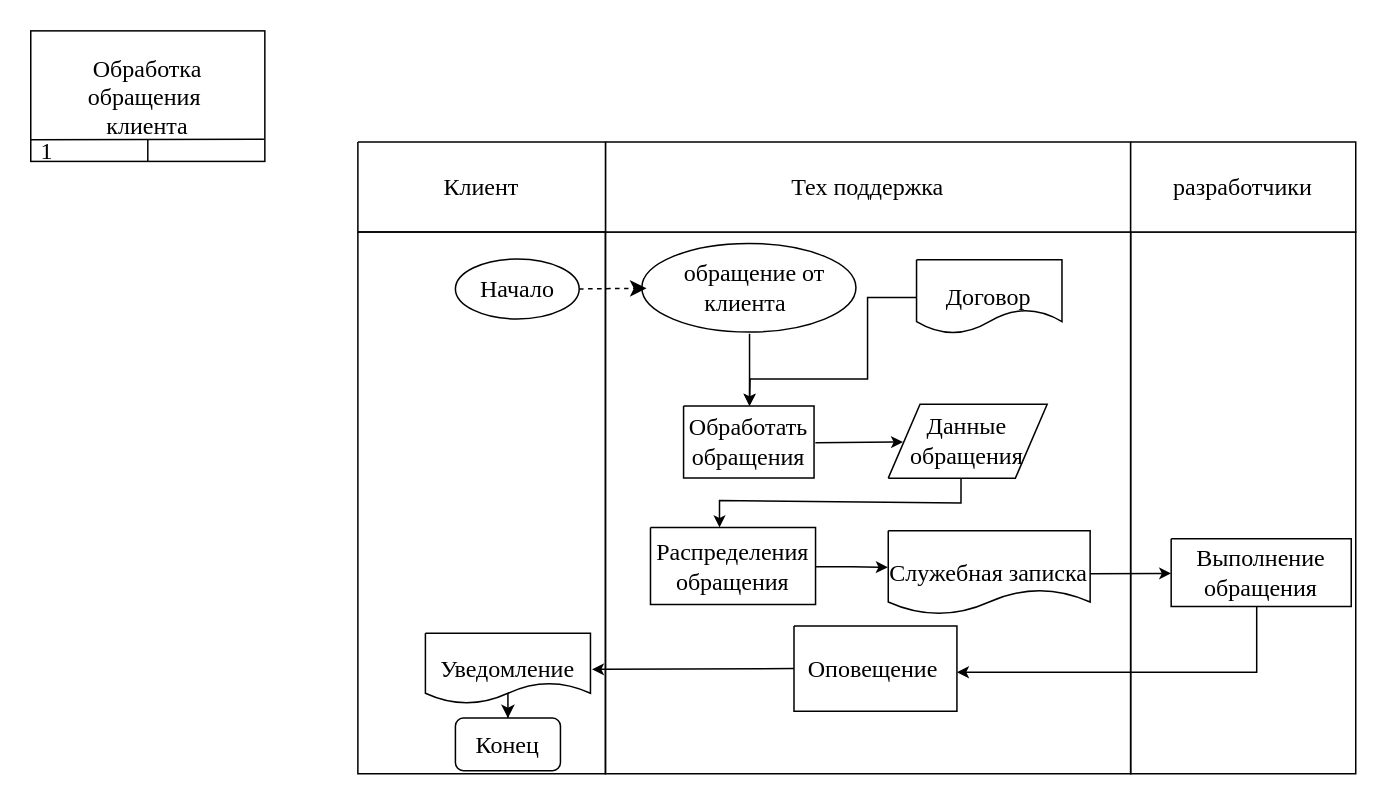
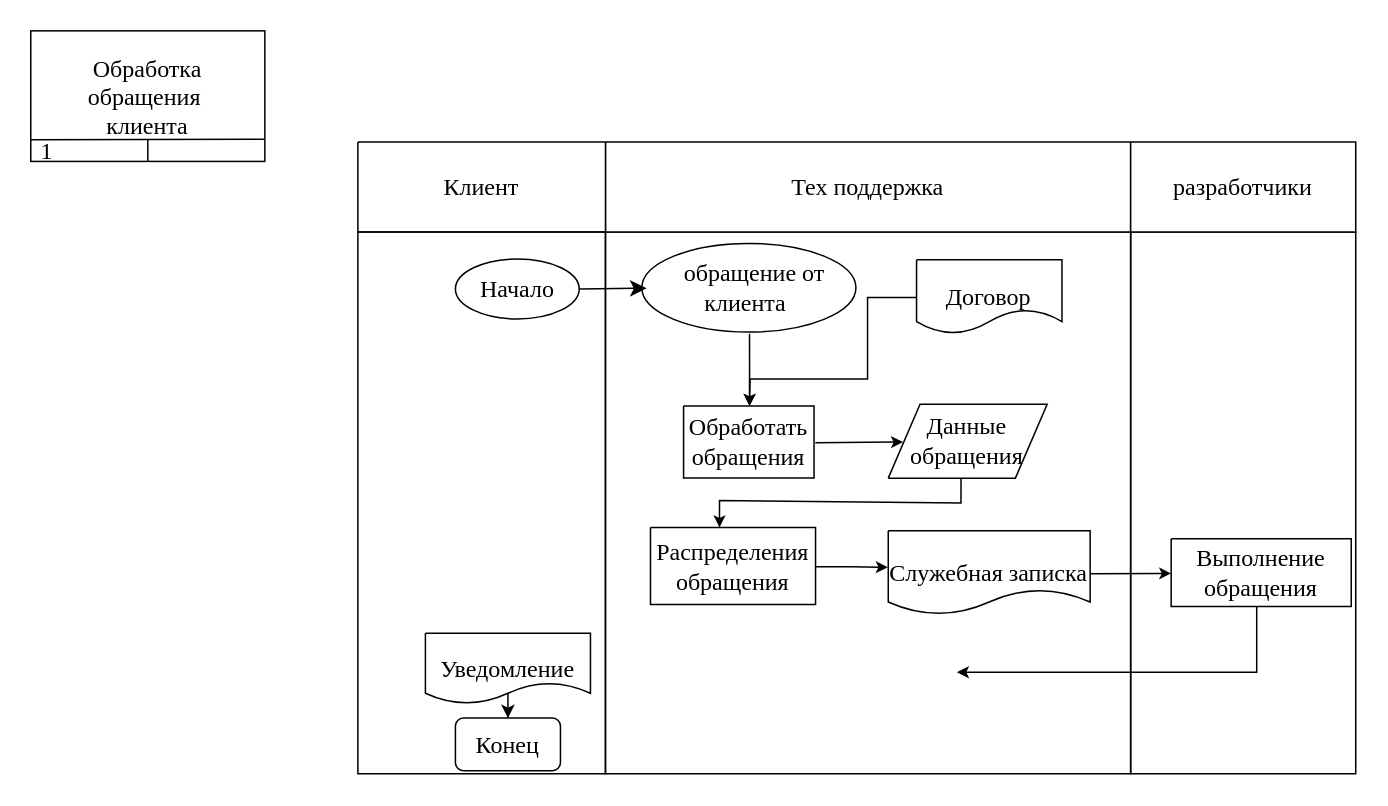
  <mxCell id="0" />
  <mxCell id="1" parent="0" />
  <mxCell id="2" value="" style="group;fontSize=16;fontFamily=Times New Roman;" parent="1" vertex="1" connectable="0"><mxGeometry x="20" y="20" width="156" height="87" as="geometry" /></mxCell>
  <mxCell id="3" value="&lt;span&gt;Обработка&lt;/span&gt;&lt;br&gt;&lt;span&gt;обращения&amp;nbsp;&lt;/span&gt;&lt;br&gt;&lt;span&gt;клиента&lt;/span&gt;" style="rounded=0;whiteSpace=wrap;html=1;fontSize=16;fontFamily=Times New Roman;" parent="2" vertex="1"><mxGeometry width="156" height="87" as="geometry" /></mxCell>
  <mxCell id="4" value="" style="endArrow=none;html=1;rounded=0;exitX=0;exitY=0.75;exitDx=0;exitDy=0;entryX=0.996;entryY=0.831;entryDx=0;entryDy=0;entryPerimeter=0;fontFamily=Times New Roman;fontSize=16;" parent="2" target="3" edge="1"><mxGeometry width="50" height="50" relative="1" as="geometry"><mxPoint y="72.5" as="sourcePoint" /><mxPoint x="130" y="72.5" as="targetPoint" /></mxGeometry></mxCell>
  <mxCell id="5" value="" style="endArrow=none;html=1;rounded=0;exitX=0.5;exitY=1;exitDx=0;exitDy=0;fontFamily=Times New Roman;fontSize=16;" parent="2" source="3" edge="1"><mxGeometry width="50" height="50" relative="1" as="geometry"><mxPoint x="156" y="101.5" as="sourcePoint" /><mxPoint x="78" y="72.5" as="targetPoint" /><Array as="points"><mxPoint x="78" y="72.5" /></Array></mxGeometry></mxCell>
  <mxCell id="6" value="1" style="text;html=1;align=center;verticalAlign=middle;whiteSpace=wrap;rounded=0;fontSize=16;fontFamily=Times New Roman;" parent="2" vertex="1"><mxGeometry x="10.4" y="79.75" as="geometry" /></mxCell>
  <mxCell id="7" value="" style="vsdxID=110000;fillColor=none;gradientColor=none;strokeColor=none;spacingTop=-3;spacingBottom=-3;spacingLeft=-3;spacingRight=-3;points=[];labelBackgroundColor=none;rounded=0;html=1;whiteSpace=wrap;fontFamily=Times New Roman;fontSize=16;" parent="1" vertex="1"><mxGeometry x="403" y="154" width="350" height="361" as="geometry" /></mxCell>
  <mxCell id="8" style="vsdxID=1;fillColor=none;gradientColor=none;shape=stencil(nZBRDoQgDERP03+WHsHFe5iISyOCQdT19kIaIxq//Jtp3zTpAFaTaUYNUkwx+F6v1EYD+AUpyRkdKCYFqACrzgf9C352LfuxyWRWg1/yhT/nRE5IsZWuZtCSK8CPeI0e/hF+jV7AJM4PO7KWCyr390bSiNtEtQM=);strokeColor=#000000;spacingTop=-3;spacingBottom=-3;spacingLeft=-3;spacingRight=-3;points=[];labelBackgroundColor=none;rounded=0;html=1;whiteSpace=wrap;fontFamily=Times New Roman;fontSize=16;" parent="7" vertex="1"><mxGeometry width="350" height="361" as="geometry" /></mxCell>
  <mxCell id="9" value="&lt;div&gt;&lt;font style=&quot;color: rgb(0, 0, 0); direction: ltr; letter-spacing: 0px; line-height: 120%; opacity: 1;&quot;&gt;&amp;nbsp; обращение от клиента&amp;nbsp;&lt;/font&gt;&lt;/div&gt;" style="verticalAlign=middle;align=center;overflow=width;vsdxID=3;fillColor=#ffffff;gradientColor=none;shape=stencil(jZLdDoIwDIWfZrdka6PEa8T3MDJkERkZoOPtZekIG/h313an/XaaMsy66txKBrzrjb7Jpyr6iuGRAaimkkb1U8QwZ5iV2sir0UNTUN6endJFd/1wEyz1cdcBfKRsR+mJlJfBkFTEWp+mabIXVLJAJYAED17lS4L7NosRg48YCz5AA8oMXkauGTM0/BquNfiP10UuNtbsljKDf3j9igyXF2/cxtPH7bYtxoq3HqdgOYNS1TVdUfi+PpupRCeH+Qs=);strokeColor=#000000;spacingTop=-3;spacingBottom=-3;spacingLeft=-3;spacingRight=-3;points=[];labelBackgroundColor=none;rounded=0;html=1;whiteSpace=wrap;fontFamily=Times New Roman;fontSize=16;" parent="7" vertex="1"><mxGeometry x="24.231" y="7.658" width="142.692" height="59.073" as="geometry" /></mxCell>
  <mxCell id="10" value="&lt;div&gt;&lt;font style=&quot;color: rgb(0, 0, 0); direction: ltr; letter-spacing: 0px; line-height: 120%; opacity: 1;&quot;&gt;Обработать&lt;br&gt;обращения&lt;/font&gt;&lt;/div&gt;" style="verticalAlign=middle;align=center;overflow=width;vsdxID=4;fillColor=#ffffff;gradientColor=none;shape=stencil(nZBRDoQgDERP03+WHsHFe5iISyOCQdT19kIaIxq//Jtp3zTpAFaTaUYNUkwx+F6v1EYD+AUpyRkdKCYFqACrzgf9C352LfuxyWRWg1/yhT/nRE5IsZWuZtCSK8CPeI0e/hF+jV7AJM4PO7KWCyr390bSiNtEtQM=);strokeColor=#000000;spacingTop=-3;spacingBottom=-3;spacingLeft=-3;spacingRight=-3;points=[];labelBackgroundColor=none;rounded=0;html=1;whiteSpace=wrap;fontFamily=Times New Roman;fontSize=16;" parent="7" vertex="1"><mxGeometry x="52.05" y="115.96" width="86.95" height="48.04" as="geometry" /></mxCell>
  <mxCell id="11" value="&lt;div&gt;&lt;font style=&quot;color: rgb(0, 0, 0); direction: ltr; letter-spacing: 0px; line-height: 120%; opacity: 1;&quot;&gt;Служебная записка&lt;/font&gt;&lt;/div&gt;" style="verticalAlign=middle;align=center;overflow=width;vsdxID=7;fillColor=#ffffff;gradientColor=none;shape=stencil(nZHRDsIgDEW/hncoWdz7nP+xBCZEhMmYm38vpBhhD2bxrbc9vUl7Ce9mNUySAJ2Ddze5ahEU4WcCoK2SXodYEd4T3o3Oy6t3ixWopyGRqbq7Z3LYcI+mDaCvUl0QNNoWIKN/o21Tso9lEIllODw1mc26aVFvkPXHCw6Ywc6MMajdfprVV9Q3sMNk9ZhYfD8/amMwuHK+Tyq2MGXevwE=);strokeColor=#000000;spacingTop=-3;spacingBottom=-3;spacingLeft=-3;spacingRight=-3;points=[];labelBackgroundColor=none;rounded=0;html=1;whiteSpace=wrap;fontFamily=Times New Roman;fontSize=16;" parent="7" vertex="1"><mxGeometry x="188.46" y="199.1" width="134.54" height="55.9" as="geometry" /></mxCell>
- <mxCell id="12" value="&lt;div&gt;&lt;font style=&quot;color: rgb(0, 0, 0); direction: ltr; letter-spacing: 0px; line-height: 120%; opacity: 1;&quot;&gt;Оповещение&amp;nbsp;&lt;/font&gt;&lt;/div&gt;" style="verticalAlign=middle;align=center;overflow=width;vsdxID=9;fillColor=#ffffff;gradientColor=none;shape=stencil(nZBRDoQgDERP03+WHsHFe5iISyOCQdT19kIaIxq//Jtp3zTpAFaTaUYNUkwx+F6v1EYD+AUpyRkdKCYFqACrzgf9C352LfuxyWRWg1/yhT/nRE5IsZWuZtCSK8CPeI0e/hF+jV7AJM4PO7KWCyr390bSiNtEtQM=);strokeColor=#000000;spacingTop=-3;spacingBottom=-3;spacingLeft=-3;spacingRight=-3;points=[];labelBackgroundColor=none;rounded=0;html=1;whiteSpace=wrap;fontFamily=Times New Roman;fontSize=16;" parent="7" vertex="1"><mxGeometry x="125.641" y="262.545" width="108.59" height="56.885" as="geometry" /></mxCell>
  <mxCell id="13" value="&lt;div&gt;&lt;font style=&quot;color: rgb(0, 0, 0); direction: ltr; letter-spacing: 0px; line-height: 120%; opacity: 1;&quot;&gt;Распределения&lt;br&gt;обращения&lt;/font&gt;&lt;/div&gt;" style="verticalAlign=middle;align=center;overflow=width;vsdxID=12;fillColor=#ffffff;gradientColor=none;shape=stencil(nZBRDoQgDERP03+WHsHFe5iISyOCQdT19kIaIxq//Jtp3zTpAFaTaUYNUkwx+F6v1EYD+AUpyRkdKCYFqACrzgf9C352LfuxyWRWg1/yhT/nRE5IsZWuZtCSK8CPeI0e/hF+jV7AJM4PO7KWCyr390bSiNtEtQM=);strokeColor=#000000;spacingTop=-3;spacingBottom=-3;spacingLeft=-3;spacingRight=-3;points=[];labelBackgroundColor=none;rounded=0;html=1;whiteSpace=wrap;fontFamily=Times New Roman;fontSize=16;" parent="7" vertex="1"><mxGeometry x="30" y="196.91" width="110" height="51.42" as="geometry" /></mxCell>
  <mxCell id="14" value="&lt;div&gt;&lt;font style=&quot;color: rgb(0, 0, 0); direction: ltr; letter-spacing: 0px; line-height: 120%; opacity: 1;&quot;&gt;Договор&lt;/font&gt;&lt;/div&gt;" style="verticalAlign=middle;align=center;overflow=width;vsdxID=14;fillColor=#ffffff;gradientColor=none;shape=stencil(nZHdDoIwDIWfZrfL1vLjPeJ7LGHIIjIcP+Lby1KMGzcS707brydpD8NiaFSvGYhhdPamn6YaG4ZnBmC6RjszrophybCordNXZ6euorpXnvTqbmfvsNCe8BsgXmF1IbA1XQBK8Td6Qp5lIf6YVOVxSfM83fCtThMOxIsFttbHEY5Zws5SSuQijz1/WcZHxSfJjGNyFI5etYpvFrVpW4oynO+zW1uUO5Zv);strokeColor=#000000;spacingTop=-3;spacingBottom=-3;spacingLeft=-3;spacingRight=-3;points=[];labelBackgroundColor=none;rounded=0;html=1;whiteSpace=wrap;fontFamily=Times New Roman;fontSize=16;" parent="7" vertex="1"><mxGeometry x="207.308" y="18.597" width="96.923" height="49.227" as="geometry" /></mxCell>
  <mxCell id="15" value="&lt;div&gt;&lt;font&gt;Данные&lt;br&gt;обращения&lt;/font&gt;&lt;/div&gt;" style="verticalAlign=middle;align=center;overflow=width;vsdxID=6;fillColor=#ffffff;gradientColor=none;shape=stencil(lZBNDoQgDIVP0z3Szez9uYeJII0MGGR05vZCGqNxQcbde+3Xpn2A9WL6WYEUSwx+UhsN0QA2ICU5owLFpABbwFr7oMbgP25gP/eZzOrt17zhy3MiT0jxY1cJ9h2jltwFvbEF8ljzB/p6cEARTeL8UZO1HNG1f88klThPbHc=);strokeColor=#000000;spacingTop=-3;spacingBottom=-3;spacingLeft=-3;spacingRight=-3;points=[];labelBackgroundColor=none;rounded=0;html=1;whiteSpace=wrap;fontFamily=Times New Roman;fontSize=16;" parent="7" vertex="1"><mxGeometry x="188.462" y="114.864" width="105.897" height="49.227" as="geometry" /></mxCell>
  <mxCell id="16" value="" style="vsdxID=11;edgeStyle=none;startArrow=none;endArrow=classic;startSize=5;endSize=5;strokeColor=#000000;spacingTop=0;spacingBottom=0;spacingLeft=0;spacingRight=0;verticalAlign=middle;html=1;labelBackgroundColor=#ffffff;rounded=0;exitX=1;exitY=0.511;exitDx=0;exitDy=0;exitPerimeter=0;entryX=-0.002;entryY=0.437;entryDx=0;entryDy=0;entryPerimeter=0;fontFamily=Times New Roman;fontSize=16;" parent="7" source="13" target="11" edge="1"><mxGeometry relative="1" as="geometry"><mxPoint x="-27" y="101" as="offset" /><Array as="points"><mxPoint x="164.294" y="223.164" /></Array></mxGeometry></mxCell>
  <mxCell id="17" value="" style="vsdxID=13;edgeStyle=none;startArrow=none;endArrow=classic;startSize=5;endSize=5;strokeColor=#000000;spacingTop=0;spacingBottom=0;spacingLeft=0;spacingRight=0;verticalAlign=middle;html=1;labelBackgroundColor=#ffffff;rounded=0;exitX=0;exitY=0.511;exitDx=0;exitDy=0;exitPerimeter=0;entryX=0.505;entryY=0;entryDx=0;entryDy=0;entryPerimeter=0;fontFamily=Times New Roman;fontSize=16;" parent="7" source="14" target="10" edge="1"><mxGeometry relative="1" as="geometry"><mxPoint x="45" y="118" as="offset" /><Array as="points"><mxPoint x="174.659" y="43.758" /><mxPoint x="174.659" y="98.083" /><mxPoint x="96.358" y="98.083" /></Array></mxGeometry></mxCell>
  <mxCell id="18" value="" style="vsdxID=2;edgeStyle=none;startArrow=none;endArrow=classic;startSize=5;endSize=5;strokeColor=#000000;spacingTop=0;spacingBottom=0;spacingLeft=0;spacingRight=0;verticalAlign=middle;html=1;labelBackgroundColor=#ffffff;rounded=0;exitX=0.503;exitY=1.019;exitDx=0;exitDy=0;exitPerimeter=0;entryX=0.505;entryY=0;entryDx=0;entryDy=0;entryPerimeter=0;fontFamily=Times New Roman;fontSize=16;" parent="7" source="9" target="10" edge="1"><mxGeometry relative="1" as="geometry"><mxPoint y="123" as="offset" /><Array as="points"><mxPoint x="96.026" y="91.836" /></Array></mxGeometry></mxCell>
  <mxCell id="19" value="" style="vsdxID=5;edgeStyle=none;startArrow=none;endArrow=classic;startSize=5;endSize=5;strokeColor=#000000;spacingTop=0;spacingBottom=0;spacingLeft=0;spacingRight=0;verticalAlign=middle;html=1;labelBackgroundColor=#ffffff;rounded=0;exitX=1.01;exitY=0.512;exitDx=0;exitDy=0;exitPerimeter=0;entryX=0.093;entryY=0.511;entryDx=0;entryDy=0;entryPerimeter=0;fontFamily=Times New Roman;fontSize=16;" parent="7" source="10" target="15" edge="1"><mxGeometry relative="1" as="geometry"><mxPoint x="-32" y="101" as="offset" /><Array as="points" /></mxGeometry></mxCell>
  <mxCell id="20" value="" style="vsdxID=15;edgeStyle=none;startArrow=none;endArrow=classic;startSize=5;endSize=5;strokeColor=#000000;spacingTop=0;spacingBottom=0;spacingLeft=0;spacingRight=0;verticalAlign=middle;html=1;labelBackgroundColor=#ffffff;rounded=0;exitX=0.458;exitY=1;exitDx=0;exitDy=0;exitPerimeter=0;entryX=0.418;entryY=0;entryDx=0;entryDy=0;entryPerimeter=0;fontFamily=Times New Roman;fontSize=16;" parent="7" source="15" target="13" edge="1"><mxGeometry relative="1" as="geometry"><mxPoint x="82" y="116" as="offset" /><Array as="points"><mxPoint x="236.923" y="180.62" /><mxPoint x="76" y="179" /></Array></mxGeometry></mxCell>
  <mxCell id="21" value="" style="vsdxID=21;edgeStyle=none;startArrow=none;endArrow=classic;startSize=5;endSize=5;strokeColor=#000000;spacingTop=0;spacingBottom=0;spacingLeft=0;spacingRight=0;verticalAlign=middle;html=1;labelBackgroundColor=#ffffff;rounded=0;entryX=1;entryY=0.558;entryDx=0;entryDy=0;entryPerimeter=0;exitX=0.475;exitY=0.984;exitDx=0;exitDy=0;exitPerimeter=0;fontFamily=Times New Roman;fontSize=16;" parent="7" source="25" edge="1"><mxGeometry relative="1" as="geometry"><mxPoint x="37" y="101" as="offset" /><Array as="points"><mxPoint x="434.0" y="293.4" /></Array><mxPoint x="433.04" y="273.005" as="sourcePoint" /><mxPoint x="234.231" y="293.4" as="targetPoint" /></mxGeometry></mxCell>
  <mxCell id="22" value="&lt;div&gt;&lt;font style=&quot;color: rgb(0, 0, 0); direction: ltr; letter-spacing: 0px; line-height: 120%; opacity: 1;&quot;&gt;Тех поддержка&lt;/font&gt;&lt;/div&gt;" style="verticalAlign=middle;align=center;overflow=width;vsdxID=16;fillColor=#ffffff;gradientColor=none;shape=stencil(nZBRDoQgDERP03+WHsHFe5iISyOCQdT19kIaIxq//Jtp3zTpAFaTaUYNUkwx+F6v1EYD+AUpyRkdKCYFqACrzgf9C352LfuxyWRWg1/yhT/nRE5IsZWuZtCSK8CPeI0e/hF+jV7AJM4PO7KWCyr390bSiNtEtQM=);strokeColor=#000000;spacingTop=-3;spacingBottom=-3;spacingLeft=-3;spacingRight=-3;points=[];labelBackgroundColor=none;rounded=0;html=1;whiteSpace=wrap;fontFamily=Times New Roman;fontSize=16;" parent="1" vertex="1"><mxGeometry x="403" y="94" width="350" height="60" as="geometry" /></mxCell>
  <mxCell id="23" value="" style="vsdxID=17;fillColor=none;gradientColor=none;shape=stencil(nZBRDoQgDERP03+WHsHFe5iISyOCQdT19kIaIxq//Jtp3zTpAFaTaUYNUkwx+F6v1EYD+AUpyRkdKCYFqACrzgf9C352LfuxyWRWg1/yhT/nRE5IsZWuZtCSK8CPeI0e/hF+jV7AJM4PO7KWCyr390bSiNtEtQM=);strokeColor=#000000;spacingTop=-3;spacingBottom=-3;spacingLeft=-3;spacingRight=-3;points=[];labelBackgroundColor=none;rounded=0;html=1;whiteSpace=wrap;fontFamily=Times New Roman;fontSize=16;" parent="1" vertex="1"><mxGeometry x="753" y="154" width="150" height="361" as="geometry" /></mxCell>
  <mxCell id="24" value="&lt;div&gt;&lt;font style=&quot;color: rgb(0, 0, 0); direction: ltr; letter-spacing: 0px; line-height: 120%; opacity: 1;&quot;&gt;разработчики&lt;/font&gt;&lt;/div&gt;" style="verticalAlign=middle;align=center;overflow=width;vsdxID=18;fillColor=#ffffff;gradientColor=none;shape=stencil(nZBRDoQgDERP03+WHsHFe5iISyOCQdT19kIaIxq//Jtp3zTpAFaTaUYNUkwx+F6v1EYD+AUpyRkdKCYFqACrzgf9C352LfuxyWRWg1/yhT/nRE5IsZWuZtCSK8CPeI0e/hF+jV7AJM4PO7KWCyr390bSiNtEtQM=);strokeColor=#000000;spacingTop=-3;spacingBottom=-3;spacingLeft=-3;spacingRight=-3;points=[];labelBackgroundColor=none;rounded=0;html=1;whiteSpace=wrap;fontFamily=Times New Roman;fontSize=16;" parent="1" vertex="1"><mxGeometry x="753" y="94" width="150" height="60" as="geometry" /></mxCell>
  <mxCell id="25" value="&lt;div&gt;&lt;font style=&quot;color: rgb(0, 0, 0); direction: ltr; letter-spacing: 0px; line-height: 120%; opacity: 1;&quot;&gt;Выполнение обращения&lt;/font&gt;&lt;/div&gt;" style="verticalAlign=middle;align=center;overflow=width;vsdxID=20;fillColor=#ffffff;gradientColor=none;shape=stencil(nZBRDoQgDERP03+WHsHFe5iISyOCQdT19kIaIxq//Jtp3zTpAFaTaUYNUkwx+F6v1EYD+AUpyRkdKCYFqACrzgf9C352LfuxyWRWg1/yhT/nRE5IsZWuZtCSK8CPeI0e/hF+jV7AJM4PO7KWCyr390bSiNtEtQM=);strokeColor=#000000;spacingTop=-3;spacingBottom=-3;spacingLeft=-3;spacingRight=-3;points=[];labelBackgroundColor=none;rounded=0;html=1;whiteSpace=wrap;fontFamily=Times New Roman;fontSize=16;" parent="1" vertex="1"><mxGeometry x="780" y="358.55" width="120" height="45" as="geometry" /></mxCell>
  <mxCell id="26" value="" style="vsdxID=19;edgeStyle=none;startArrow=none;endArrow=classic;startSize=5;endSize=5;strokeColor=#000000;spacingTop=0;spacingBottom=0;spacingLeft=0;spacingRight=0;verticalAlign=middle;html=1;labelBackgroundColor=#ffffff;rounded=0;exitX=1;exitY=0.512;exitDx=0;exitDy=0;exitPerimeter=0;entryX=0;entryY=0.511;entryDx=0;entryDy=0;entryPerimeter=0;fontFamily=Times New Roman;fontSize=16;" parent="1" source="11" target="25" edge="1"><mxGeometry relative="1" as="geometry"><mxPoint x="-32" y="101" as="offset" /><Array as="points" /></mxGeometry></mxCell>
  <mxCell id="27" value="&lt;div&gt;&lt;font style=&quot;color: rgb(0, 0, 0); direction: ltr; letter-spacing: 0px; line-height: 120%; opacity: 1;&quot;&gt;Клиент&lt;/font&gt;&lt;/div&gt;" style="verticalAlign=middle;align=center;overflow=width;vsdxID=18;fillColor=#ffffff;gradientColor=none;shape=stencil(nZBRDoQgDERP03+WHsHFe5iISyOCQdT19kIaIxq//Jtp3zTpAFaTaUYNUkwx+F6v1EYD+AUpyRkdKCYFqACrzgf9C352LfuxyWRWg1/yhT/nRE5IsZWuZtCSK8CPeI0e/hF+jV7AJM4PO7KWCyr390bSiNtEtQM=);strokeColor=#000000;spacingTop=-3;spacingBottom=-3;spacingLeft=-3;spacingRight=-3;points=[];labelBackgroundColor=none;rounded=0;html=1;whiteSpace=wrap;fontFamily=Times New Roman;fontSize=16;" parent="1" vertex="1"><mxGeometry x="238" y="94" width="165" height="60" as="geometry" /></mxCell>
  <mxCell id="28" value="" style="vsdxID=17;fillColor=none;gradientColor=none;shape=stencil(nZBRDoQgDERP03+WHsHFe5iISyOCQdT19kIaIxq//Jtp3zTpAFaTaUYNUkwx+F6v1EYD+AUpyRkdKCYFqACrzgf9C352LfuxyWRWg1/yhT/nRE5IsZWuZtCSK8CPeI0e/hF+jV7AJM4PO7KWCyr390bSiNtEtQM=);strokeColor=#000000;spacingTop=-3;spacingBottom=-3;spacingLeft=-3;spacingRight=-3;points=[];labelBackgroundColor=none;rounded=0;html=1;whiteSpace=wrap;fontFamily=Times New Roman;fontSize=16;" parent="1" vertex="1"><mxGeometry x="238" y="154" width="165" height="361" as="geometry" /></mxCell>
- <mxCell id="29" value="" style="endArrow=classic;html=1;rounded=0;fontSize=16;startSize=8;endSize=8;curved=1;entryX=0.022;entryY=0.505;entryDx=0;entryDy=0;entryPerimeter=0;exitX=1;exitY=0.5;exitDx=0;exitDy=0;fontFamily=Times New Roman;dashed=1;" parent="1" source="33" target="9" edge="1"><mxGeometry width="50" height="50" relative="1" as="geometry"><mxPoint x="343" y="188" as="sourcePoint" /><mxPoint x="363" y="184" as="targetPoint" /></mxGeometry></mxCell>
+ <mxCell id="29" value="" style="endArrow=classic;html=1;rounded=0;fontSize=16;startSize=8;endSize=8;curved=1;entryX=0.022;entryY=0.505;entryDx=0;entryDy=0;entryPerimeter=0;exitX=1;exitY=0.5;exitDx=0;exitDy=0;fontFamily=Times New Roman;" parent="1" source="33" target="9" edge="1"><mxGeometry width="50" height="50" relative="1" as="geometry"><mxPoint x="343" y="188" as="sourcePoint" /><mxPoint x="363" y="184" as="targetPoint" /></mxGeometry></mxCell>
  <mxCell id="30" style="edgeStyle=orthogonalEdgeStyle;rounded=0;orthogonalLoop=1;jettySize=auto;html=1;entryX=0.5;entryY=0;entryDx=0;entryDy=0;fontFamily=Times New Roman;fontSize=16;" parent="1" source="31" target="34" edge="1"><mxGeometry relative="1" as="geometry" /></mxCell>
  <mxCell id="31" value="&lt;div&gt;&lt;font&gt;Уведомление&lt;/font&gt;&lt;/div&gt;" style="verticalAlign=middle;align=center;overflow=width;vsdxID=10;fillColor=#ffffff;gradientColor=none;shape=stencil(nZHRDsIgDEW/hncoWdz7nP+xBCZEhMmYm38vpBhhD2bxrbc9vUl7Ce9mNUySAJ2Ddze5ahEU4WcCoK2SXodYEd4T3o3Oy6t3ixWopyGRqbq7Z3LYcI+mDaCvUl0QNNoWIKN/o21Tso9lEIllODw1mc26aVFvkPXHCw6Ywc6MMajdfprVV9Q3sMNk9ZhYfD8/amMwuHK+Tyq2MGXevwE=);strokeColor=#000000;spacingTop=-3;spacingBottom=-3;spacingLeft=-3;spacingRight=-3;points=[];labelBackgroundColor=none;rounded=0;html=1;whiteSpace=wrap;fontFamily=Times New Roman;fontSize=16;" parent="1" vertex="1"><mxGeometry x="283" y="421.49" width="110" height="47" as="geometry" /></mxCell>
- <mxCell id="32" value="" style="vsdxID=8;edgeStyle=none;startArrow=none;endArrow=classic;startSize=5;endSize=5;strokeColor=#000000;spacingTop=0;spacingBottom=0;spacingLeft=0;spacingRight=0;verticalAlign=middle;html=1;labelBackgroundColor=#ffffff;rounded=0;exitX=0;exitY=0.5;exitDx=0;exitDy=0;exitPerimeter=0;entryX=1.009;entryY=0.511;entryDx=0;entryDy=0;entryPerimeter=0;fontFamily=Times New Roman;fontSize=16;" parent="1" source="12" target="31" edge="1"><mxGeometry relative="1" as="geometry"><mxPoint x="28" y="101" as="offset" /><Array as="points" /></mxGeometry></mxCell>
  <mxCell id="33" value="&lt;font&gt;Начало&lt;/font&gt;" style="ellipse;whiteSpace=wrap;html=1;fontFamily=Times New Roman;fontSize=16;" parent="1" vertex="1"><mxGeometry x="303" y="172" width="82.5" height="40" as="geometry" /></mxCell>
  <mxCell id="34" value="&lt;font&gt;Конец&lt;/font&gt;" style="whiteSpace=wrap;html=1;fontFamily=Times New Roman;fontSize=16;rounded=1;" parent="1" vertex="1"><mxGeometry x="303" y="478" width="70" height="35" as="geometry" /></mxCell>
